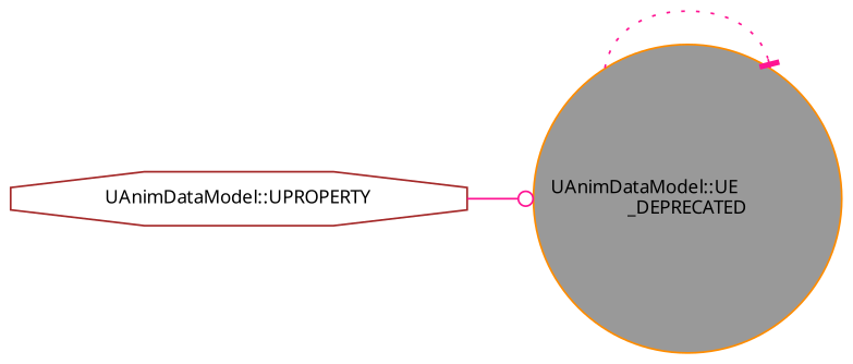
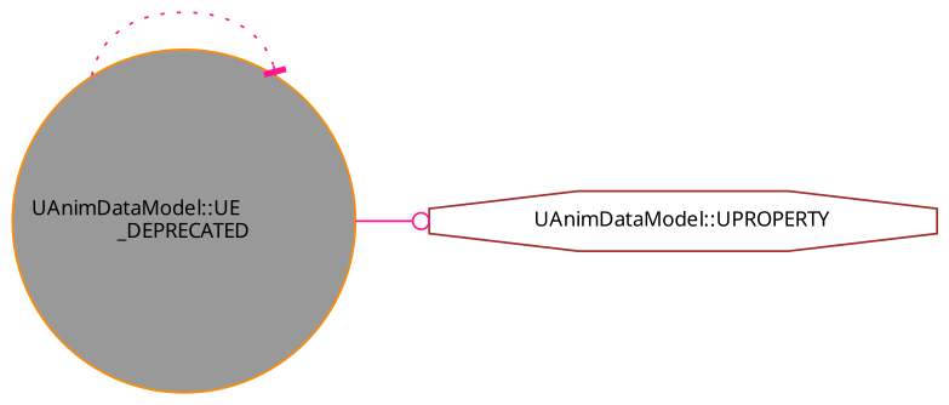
  digraph {
    rankdir=LR
    fontname="Noto Sans"
    node [fontname="Noto Sans" fontsize=10 style=filled]
    edge [color=deeppink fontname="Noto Sans" fontsize=10 labelfontname=Helvetica labelfontsize=10]
    n1 [color=darkorange fillcolor=grey60 fontcolor=black height=0.2 label="UAnimDataModel::UE\l_DEPRECATED" shape=circle width=0.4]
    n2 [color=brown fillcolor=white height=0.2 label="UAnimDataModel::UPROPERTY" shape=octagon width=0.4]
    n1 -> n1 [style=dotted arrowhead=tee]
-   n2 -> n1 [style=solid arrowhead=odot]
+   n1 -> n2 [style=solid arrowhead=odot]
  }
